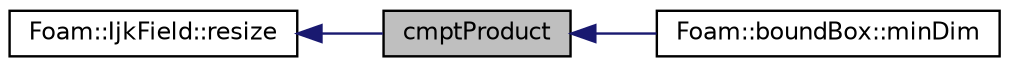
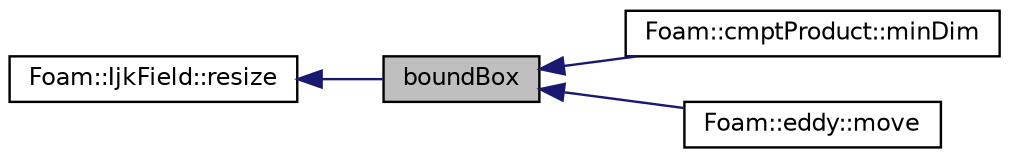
  digraph {
    rankdir=LR
    node [color=black fontname=Helvetica fontsize=10 shape=record]
    edge [color=midnightblue dir=back fontname=Helvetica fontsize=10 labelfontname=Helvetica labelfontsize=10 style=solid]
-   n1 [fillcolor=grey75 fontcolor=black height=0.2 label=cmptProduct style=filled width=0.4]
-   n2 [height=0.2 label="Foam::boundBox::minDim" width=0.4]
+   n1 [fillcolor=grey75 fontcolor=black height=0.2 label=boundBox style=filled width=0.4]
+   n2 [height=0.2 label="Foam::cmptProduct::minDim" width=0.4]
+   n3 [height=0.2 label="Foam::eddy::move" width=0.4]
    n4 [height=0.2 label="Foam::IjkField::resize" width=0.4]
    n1 -> n2
+   n1 -> n3
    n4 -> n1
  }
